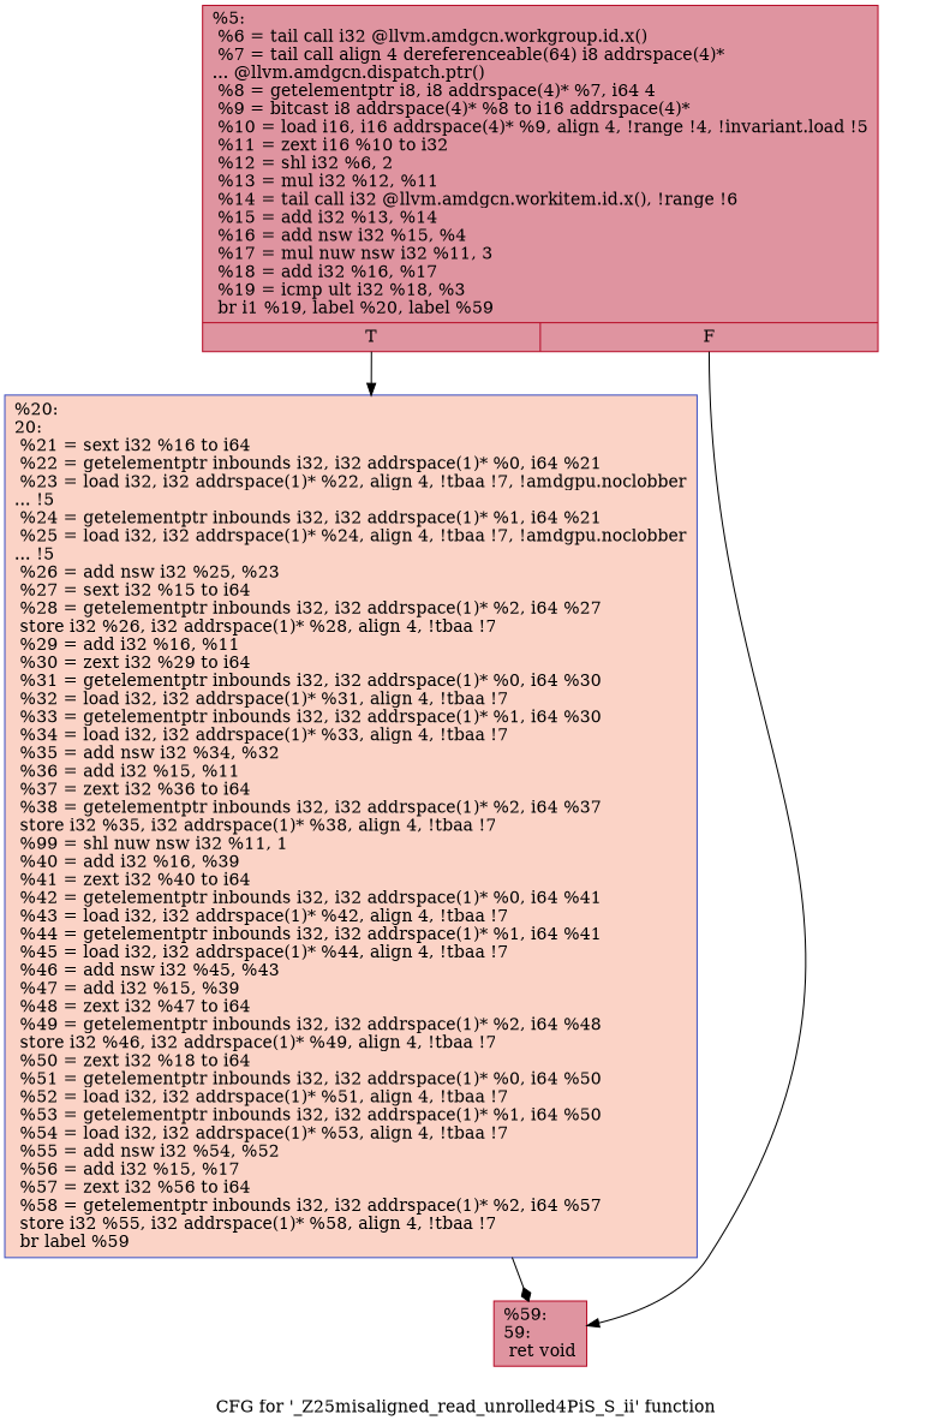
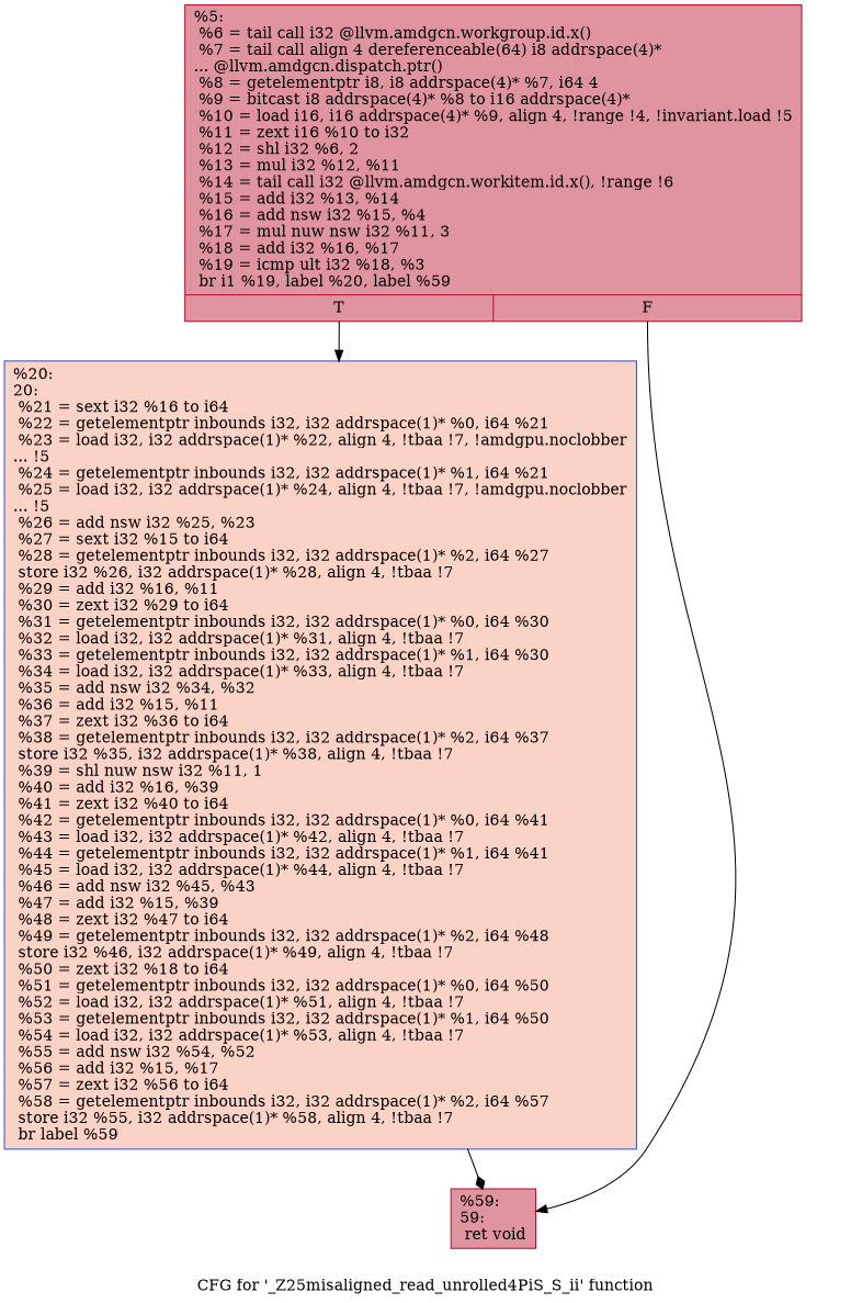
  digraph {
    label="CFG for '_Z25misaligned_read_unrolled4PiS_S_ii' function"
    fontname="DejaVu Serif"
    node [color="#b70d28ff" fillcolor="#b70d2870" shape=record style=filled fontname="DejaVu Serif"]
    edge [arrowhead=normal fontname="DejaVu Serif"]
    n1 [label="{%5:\l  %6 = tail call i32 @llvm.amdgcn.workgroup.id.x()\l  %7 = tail call align 4 dereferenceable(64) i8 addrspace(4)*\l... @llvm.amdgcn.dispatch.ptr()\l  %8 = getelementptr i8, i8 addrspace(4)* %7, i64 4\l  %9 = bitcast i8 addrspace(4)* %8 to i16 addrspace(4)*\l  %10 = load i16, i16 addrspace(4)* %9, align 4, !range !4, !invariant.load !5\l  %11 = zext i16 %10 to i32\l  %12 = shl i32 %6, 2\l  %13 = mul i32 %12, %11\l  %14 = tail call i32 @llvm.amdgcn.workitem.id.x(), !range !6\l  %15 = add i32 %13, %14\l  %16 = add nsw i32 %15, %4\l  %17 = mul nuw nsw i32 %11, 3\l  %18 = add i32 %16, %17\l  %19 = icmp ult i32 %18, %3\l  br i1 %19, label %20, label %59\l|{<s0>T|<s1>F}}"]
-   n2 [color="#3d50c3ff" fillcolor="#f59c7d70" label="{%20:\l20:                                               \l  %21 = sext i32 %16 to i64\l  %22 = getelementptr inbounds i32, i32 addrspace(1)* %0, i64 %21\l  %23 = load i32, i32 addrspace(1)* %22, align 4, !tbaa !7, !amdgpu.noclobber\l... !5\l  %24 = getelementptr inbounds i32, i32 addrspace(1)* %1, i64 %21\l  %25 = load i32, i32 addrspace(1)* %24, align 4, !tbaa !7, !amdgpu.noclobber\l... !5\l  %26 = add nsw i32 %25, %23\l  %27 = sext i32 %15 to i64\l  %28 = getelementptr inbounds i32, i32 addrspace(1)* %2, i64 %27\l  store i32 %26, i32 addrspace(1)* %28, align 4, !tbaa !7\l  %29 = add i32 %16, %11\l  %30 = zext i32 %29 to i64\l  %31 = getelementptr inbounds i32, i32 addrspace(1)* %0, i64 %30\l  %32 = load i32, i32 addrspace(1)* %31, align 4, !tbaa !7\l  %33 = getelementptr inbounds i32, i32 addrspace(1)* %1, i64 %30\l  %34 = load i32, i32 addrspace(1)* %33, align 4, !tbaa !7\l  %35 = add nsw i32 %34, %32\l  %36 = add i32 %15, %11\l  %37 = zext i32 %36 to i64\l  %38 = getelementptr inbounds i32, i32 addrspace(1)* %2, i64 %37\l  store i32 %35, i32 addrspace(1)* %38, align 4, !tbaa !7\l  %99 = shl nuw nsw i32 %11, 1\l  %40 = add i32 %16, %39\l  %41 = zext i32 %40 to i64\l  %42 = getelementptr inbounds i32, i32 addrspace(1)* %0, i64 %41\l  %43 = load i32, i32 addrspace(1)* %42, align 4, !tbaa !7\l  %44 = getelementptr inbounds i32, i32 addrspace(1)* %1, i64 %41\l  %45 = load i32, i32 addrspace(1)* %44, align 4, !tbaa !7\l  %46 = add nsw i32 %45, %43\l  %47 = add i32 %15, %39\l  %48 = zext i32 %47 to i64\l  %49 = getelementptr inbounds i32, i32 addrspace(1)* %2, i64 %48\l  store i32 %46, i32 addrspace(1)* %49, align 4, !tbaa !7\l  %50 = zext i32 %18 to i64\l  %51 = getelementptr inbounds i32, i32 addrspace(1)* %0, i64 %50\l  %52 = load i32, i32 addrspace(1)* %51, align 4, !tbaa !7\l  %53 = getelementptr inbounds i32, i32 addrspace(1)* %1, i64 %50\l  %54 = load i32, i32 addrspace(1)* %53, align 4, !tbaa !7\l  %55 = add nsw i32 %54, %52\l  %56 = add i32 %15, %17\l  %57 = zext i32 %56 to i64\l  %58 = getelementptr inbounds i32, i32 addrspace(1)* %2, i64 %57\l  store i32 %55, i32 addrspace(1)* %58, align 4, !tbaa !7\l  br label %59\l}"]
+   n2 [color="#3d50c3ff" fillcolor="#f59c7d70" label="{%20:\l20:                                               \l  %21 = sext i32 %16 to i64\l  %22 = getelementptr inbounds i32, i32 addrspace(1)* %0, i64 %21\l  %23 = load i32, i32 addrspace(1)* %22, align 4, !tbaa !7, !amdgpu.noclobber\l... !5\l  %24 = getelementptr inbounds i32, i32 addrspace(1)* %1, i64 %21\l  %25 = load i32, i32 addrspace(1)* %24, align 4, !tbaa !7, !amdgpu.noclobber\l... !5\l  %26 = add nsw i32 %25, %23\l  %27 = sext i32 %15 to i64\l  %28 = getelementptr inbounds i32, i32 addrspace(1)* %2, i64 %27\l  store i32 %26, i32 addrspace(1)* %28, align 4, !tbaa !7\l  %29 = add i32 %16, %11\l  %30 = zext i32 %29 to i64\l  %31 = getelementptr inbounds i32, i32 addrspace(1)* %0, i64 %30\l  %32 = load i32, i32 addrspace(1)* %31, align 4, !tbaa !7\l  %33 = getelementptr inbounds i32, i32 addrspace(1)* %1, i64 %30\l  %34 = load i32, i32 addrspace(1)* %33, align 4, !tbaa !7\l  %35 = add nsw i32 %34, %32\l  %36 = add i32 %15, %11\l  %37 = zext i32 %36 to i64\l  %38 = getelementptr inbounds i32, i32 addrspace(1)* %2, i64 %37\l  store i32 %35, i32 addrspace(1)* %38, align 4, !tbaa !7\l  %39 = shl nuw nsw i32 %11, 1\l  %40 = add i32 %16, %39\l  %41 = zext i32 %40 to i64\l  %42 = getelementptr inbounds i32, i32 addrspace(1)* %0, i64 %41\l  %43 = load i32, i32 addrspace(1)* %42, align 4, !tbaa !7\l  %44 = getelementptr inbounds i32, i32 addrspace(1)* %1, i64 %41\l  %45 = load i32, i32 addrspace(1)* %44, align 4, !tbaa !7\l  %46 = add nsw i32 %45, %43\l  %47 = add i32 %15, %39\l  %48 = zext i32 %47 to i64\l  %49 = getelementptr inbounds i32, i32 addrspace(1)* %2, i64 %48\l  store i32 %46, i32 addrspace(1)* %49, align 4, !tbaa !7\l  %50 = zext i32 %18 to i64\l  %51 = getelementptr inbounds i32, i32 addrspace(1)* %0, i64 %50\l  %52 = load i32, i32 addrspace(1)* %51, align 4, !tbaa !7\l  %53 = getelementptr inbounds i32, i32 addrspace(1)* %1, i64 %50\l  %54 = load i32, i32 addrspace(1)* %53, align 4, !tbaa !7\l  %55 = add nsw i32 %54, %52\l  %56 = add i32 %15, %17\l  %57 = zext i32 %56 to i64\l  %58 = getelementptr inbounds i32, i32 addrspace(1)* %2, i64 %57\l  store i32 %55, i32 addrspace(1)* %58, align 4, !tbaa !7\l  br label %59\l}"]
    n3 [label="{%59:\l59:                                               \l  ret void\l}"]
    n1 -> n2 [tailport=s0]
    n1 -> n3 [tailport=s1]
    n2 -> n3 [arrowhead=diamond]
  }
